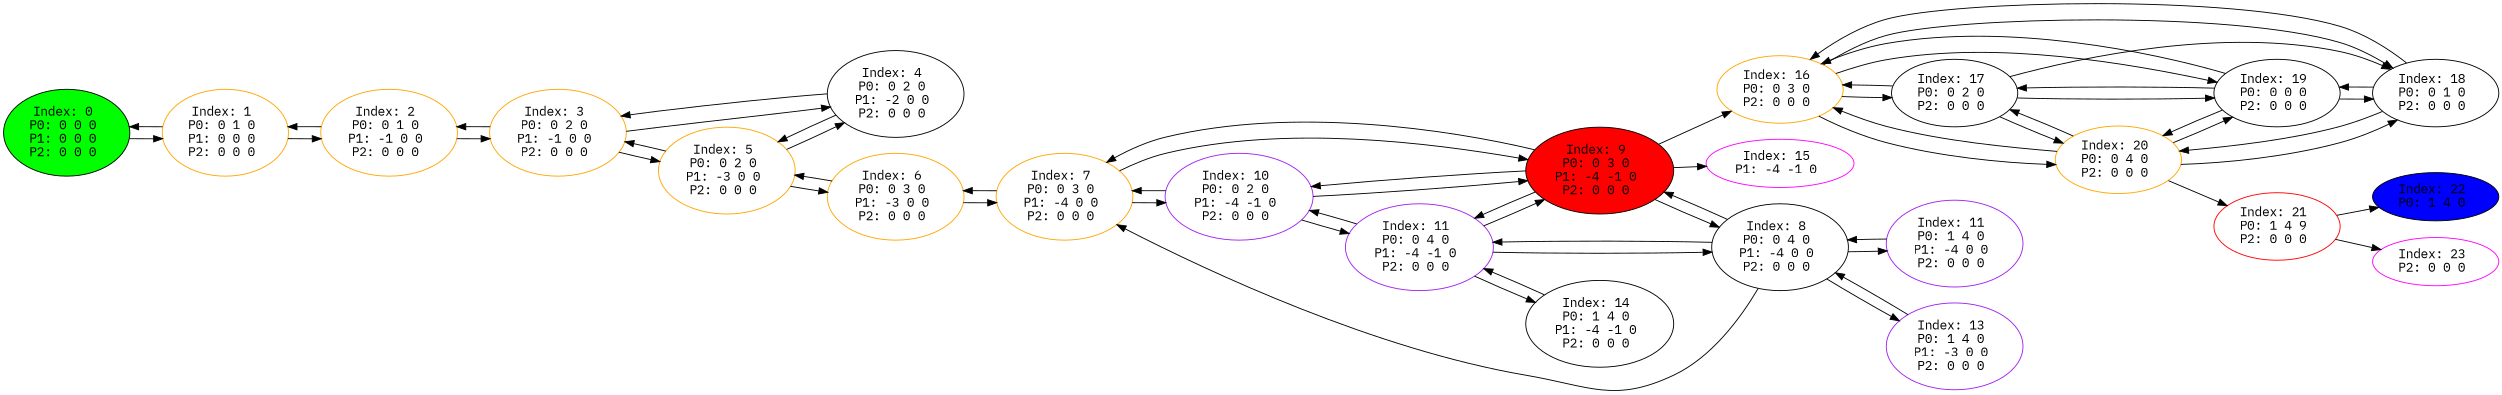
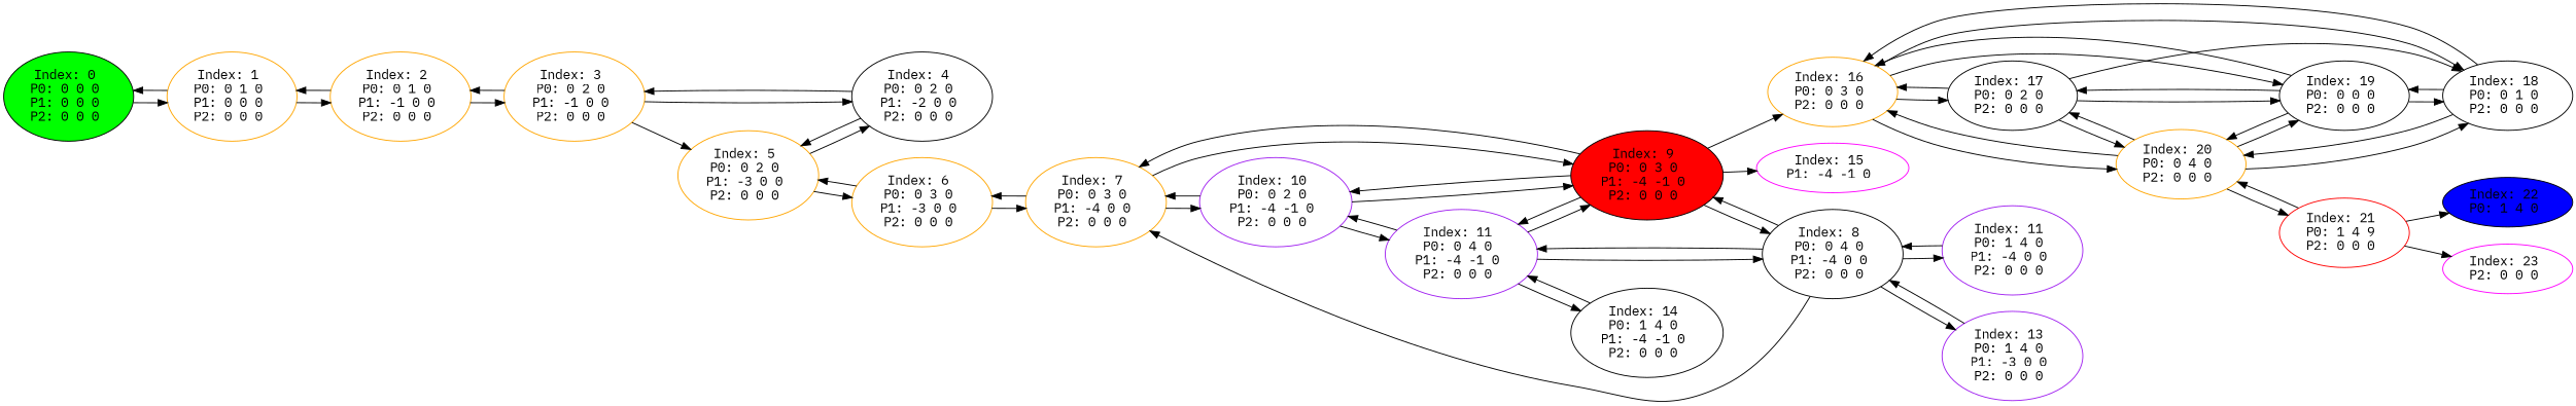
  digraph {
    color=black
    fontname="IBM Plex Mono"
    rankdir=LR
    node [fontname="IBM Plex Mono"]
    edge [fontname="IBM Plex Mono"]
    n1 [fillcolor=green label="Index: 0 \nP0: 0 0 0 \nP1: 0 0 0 \nP2: 0 0 0 \n" style=filled]
    n2 [color=orange label="Index: 1 \nP0: 0 1 0 \nP1: 0 0 0 \nP2: 0 0 0 \n"]
    n3 [color=orange label="Index: 2 \nP0: 0 1 0 \nP1: -1 0 0 \nP2: 0 0 0 \n"]
    n4 [color=orange label="Index: 3 \nP0: 0 2 0 \nP1: -1 0 0 \nP2: 0 0 0 \n"]
    n5 [label="Index: 4 \nP0: 0 2 0 \nP1: -2 0 0 \nP2: 0 0 0 \n"]
    n6 [color=orange label="Index: 5 \nP0: 0 2 0 \nP1: -3 0 0 \nP2: 0 0 0 \n"]
    n7 [color=orange label="Index: 6 \nP0: 0 3 0 \nP1: -3 0 0 \nP2: 0 0 0 \n"]
    n8 [color=orange label="Index: 7 \nP0: 0 3 0 \nP1: -4 0 0 \nP2: 0 0 0 \n"]
    n9 [fillcolor=red label="Index: 9 \nP0: 0 3 0 \nP1: -4 -1 0 \nP2: 0 0 0 \n" style=filled]
    n10 [color=purple label="Index: 10 \nP0: 0 2 0 \nP1: -4 -1 0 \nP2: 0 0 0 \n"]
    n11 [label="Index: 8 \nP0: 0 4 0 \nP1: -4 0 0 \nP2: 0 0 0 \n"]
    n12 [color=purple label="Index: 11 \nP0: 1 4 0 \nP1: -4 0 0 \nP2: 0 0 0 \n"]
    n13 [color=purple label="Index: 11 \nP0: 0 4 0 \nP1: -4 -1 0 \nP2: 0 0 0 \n"]
    n14 [color=purple label="Index: 13 \nP0: 1 4 0 \nP1: -3 0 0 \nP2: 0 0 0 \n"]
    n15 [color=fuchsia label="Index: 15 \nP1: -4 -1 0 \n"]
    n16 [color=orange label="Index: 16 \nP0: 0 3 0 \nP2: 0 0 0 \n"]
    n17 [label="Index: 14 \nP0: 1 4 0 \nP1: -4 -1 0 \nP2: 0 0 0 \n"]
    n18 [label="Index: 17 \nP0: 0 2 0 \nP2: 0 0 0 \n"]
    n19 [label="Index: 18 \nP0: 0 1 0 \nP2: 0 0 0 \n"]
    n20 [label="Index: 19 \nP0: 0 0 0 \nP2: 0 0 0 \n"]
    n21 [color=orange label="Index: 20 \nP0: 0 4 0 \nP2: 0 0 0 \n"]
    n22 [color=red label="Index: 21 \nP0: 1 4 9 \nP2: 0 0 0 \n"]
    n23 [fillcolor=blue label="Index: 22 \nP0: 1 4 0 \n" style=filled]
    n24 [color=fuchsia label="Index: 23 \nP2: 0 0 0 \n"]
    n1 -> n2
    n2 -> n1
    n2 -> n3
    n3 -> n2
    n3 -> n4
    n4 -> n3
    n4 -> n5
    n4 -> n6
    n5 -> n4
    n5 -> n6
-   n6 -> n4
    n6 -> n5
    n6 -> n7
    n7 -> n6
    n7 -> n8
    n8 -> n7
    n8 -> n9
    n8 -> n10
    n9 -> n8
    n9 -> n10
    n9 -> n11
    n9 -> n13
    n9 -> n15
    n9 -> n16
    n10 -> n8
    n10 -> n9
    n10 -> n13
    n11 -> n8
    n11 -> n9
    n11 -> n12
    n11 -> n13
    n11 -> n14
    n12 -> n11
    n13 -> n9
    n13 -> n10
    n13 -> n11
    n13 -> n17
    n14 -> n11
    n16 -> n18
    n16 -> n19
    n16 -> n20
    n16 -> n21
    n17 -> n13
    n18 -> n16
    n18 -> n19
    n18 -> n20
    n18 -> n21
    n19 -> n16
    n19 -> n20
    n19 -> n21
    n20 -> n16
    n20 -> n18
    n20 -> n19
    n20 -> n21
    n21 -> n16
    n21 -> n18
    n21 -> n19
    n21 -> n20
    n21 -> n22
+   n22 -> n21
    n22 -> n23
    n22 -> n24
  }
